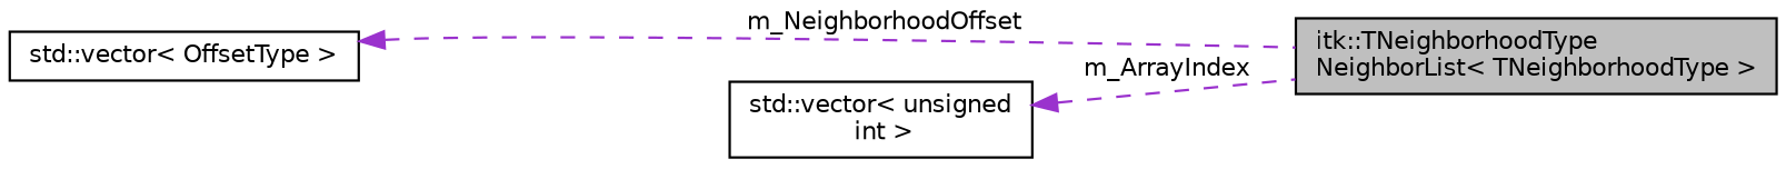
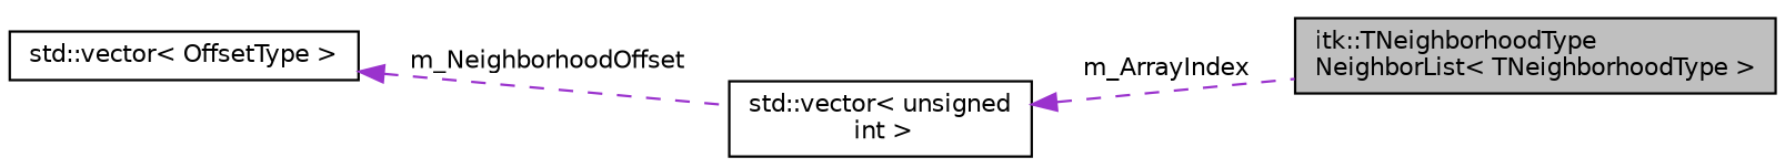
  digraph {
    rankdir=LR
    node [color=black fillcolor=white fontname=Helvetica fontsize=10 shape=record style=filled]
    edge [color=darkorchid3 dir=back fontname=Helvetica fontsize=10 labelfontname=Helvetica labelfontsize=10 style=dashed]
    n1 [fillcolor=grey75 fontcolor=black height=0.2 label="itk::TNeighborhoodType\lNeighborList\< TNeighborhoodType \>" width=0.4]
    n2 [height=0.2 label="std::vector\< unsigned\l int \>" width=0.4]
    n3 [height=0.2 label="std::vector\< OffsetType \>" width=0.4]
    n2 -> n1 [label=" m_ArrayIndex"]
-   n3 -> n1 [label=" m_NeighborhoodOffset"]
+   n3 -> n2 [label=" m_NeighborhoodOffset"]
  }
